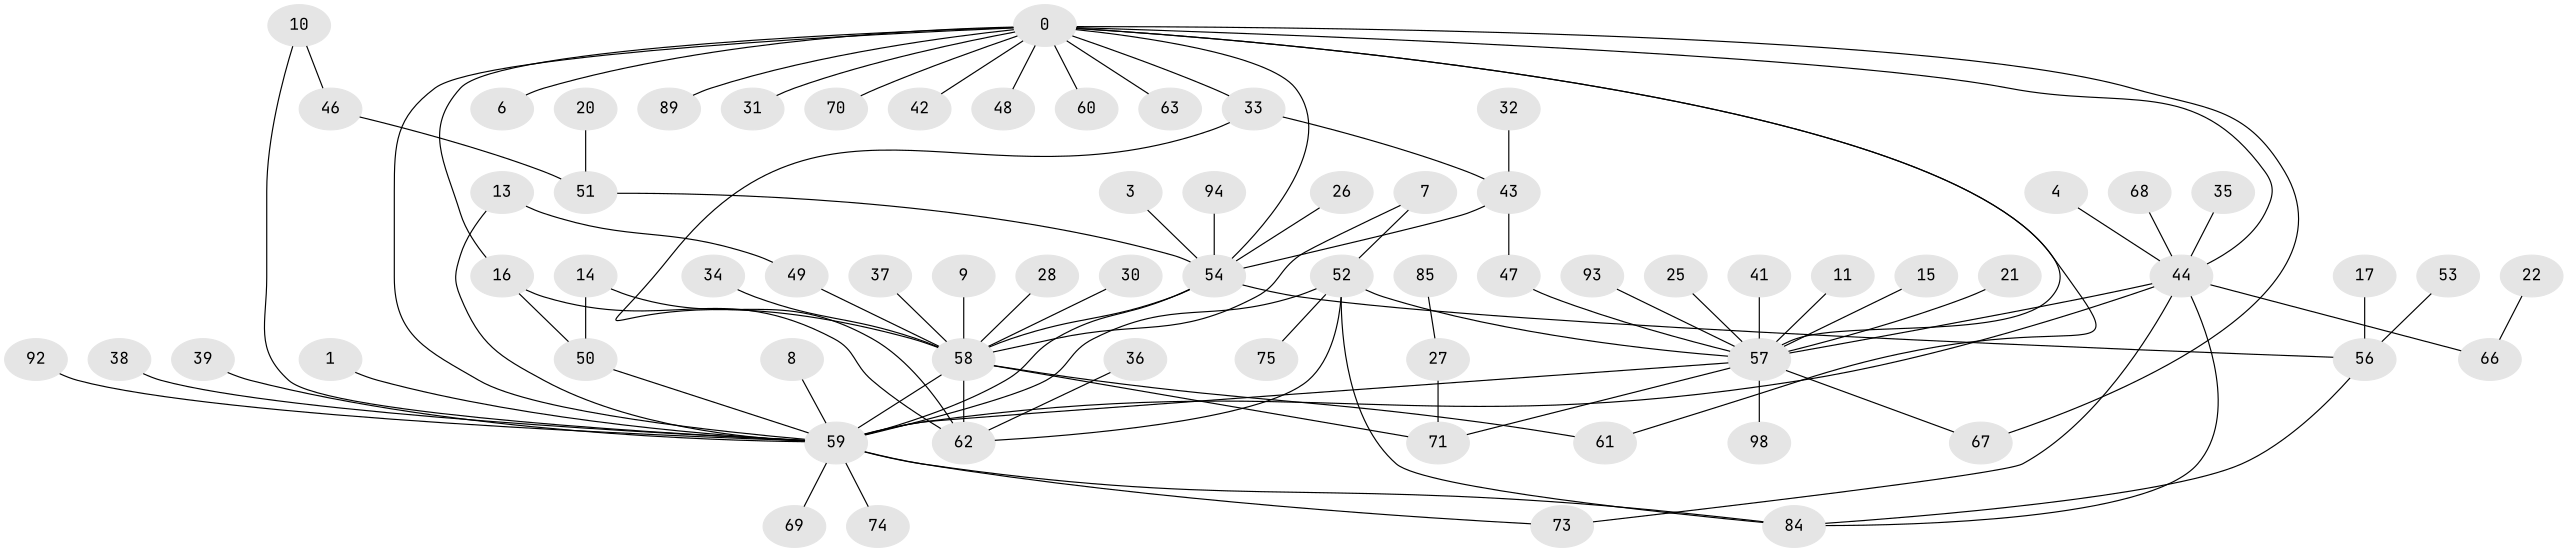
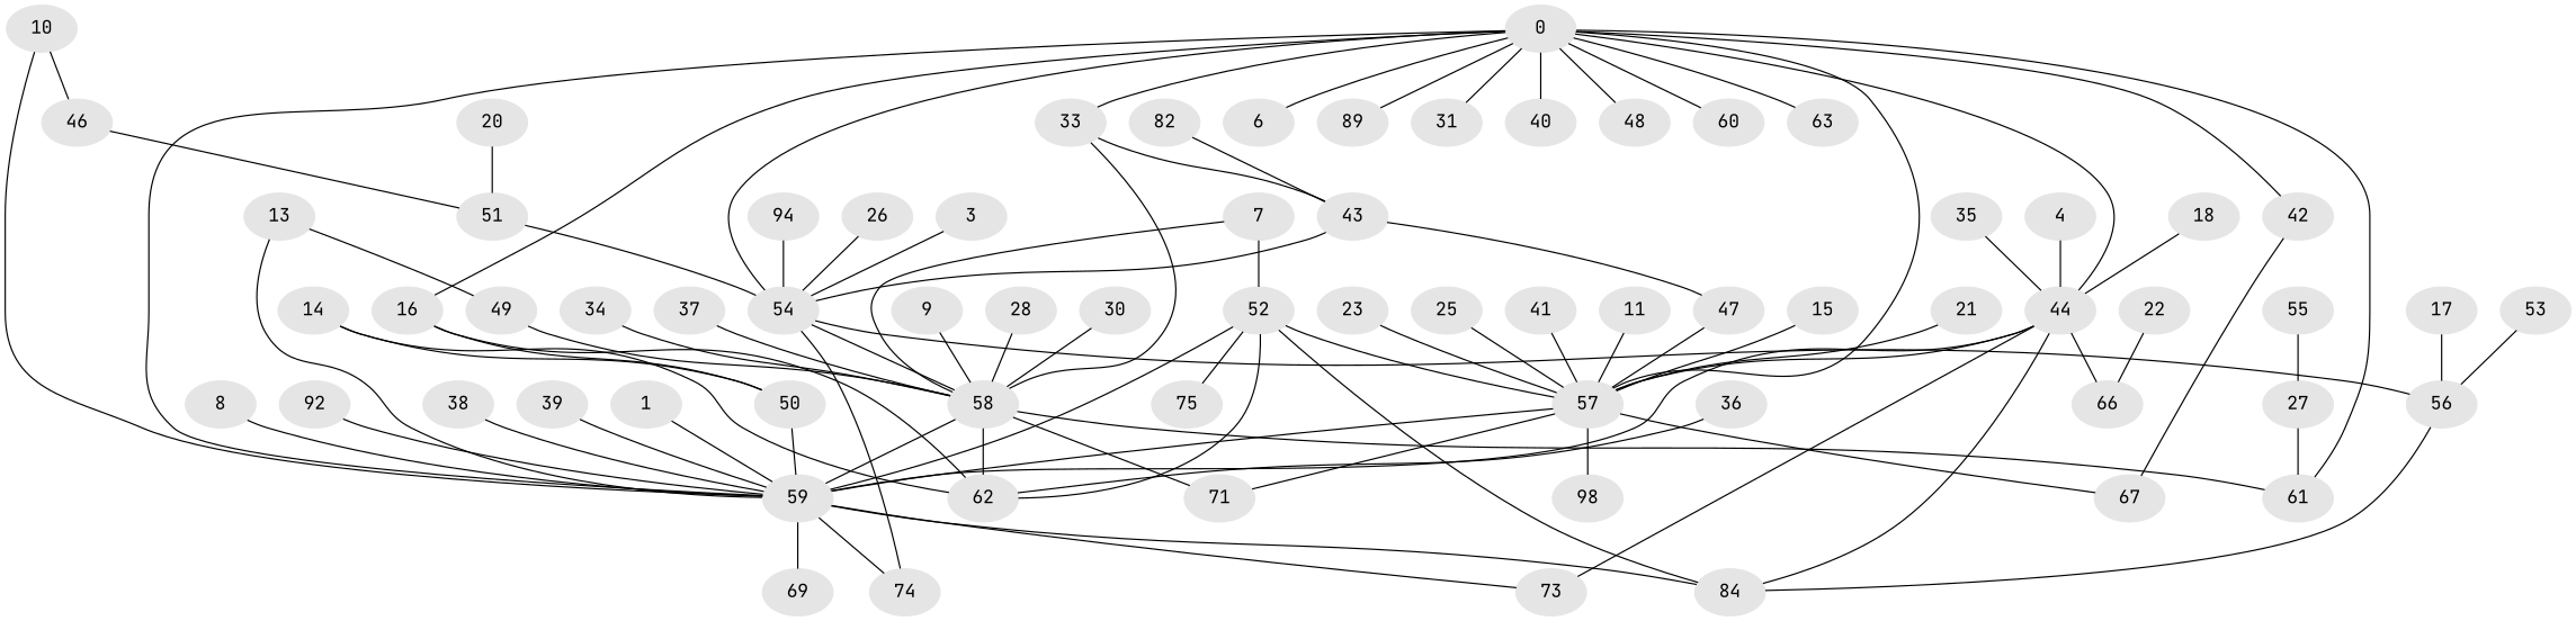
  graph {
    fontname="JetBrains Mono"
    node [color=gray90 fontname="JetBrains Mono" style=filled]
    edge [fontname="JetBrains Mono" weight=1.0]
    1
    59
    n3 [label=84]
    73
    69
    74
    3
    54
    58
    56
    4
    44
    57
    66
    n15 [label=0]
    6
    16
    n18 [label=89]
    31
    33
-   40 [label=70]
+   40
    42
    48
    60
    61
    63
    67
    50
    62
    43
    71
    n32 [label=98]
    7
    52
    51
    n36 [label=75]
    8
    9
    10
    46
    11
    n42 [label=92]
    13
    49
    14
    15
    17
-   18 [label=68]
+   18
    20
    21
    22
-   23 [label=93]
+   23
    n53 [label=94]
    25
    26
    27
    28
    30
-   32
+   32 [label=82]
    47
    34
    35
    36
    37
    38
    39
    41
    53
-   55 [label=85]
+   55
    1 -- 59
    59 -- n3
    59 -- 73
    59 -- 69
    59 -- 74
    3 -- 54
-   54 -- 59
+   54 -- 74
    54 -- 58
    54 -- 56
    58 -- 59 [weight=2.0]
    58 -- 61
    58 -- 62
    58 -- 71
    56 -- n3
    4 -- 44
    44 -- 59 [weight=2.0]
    44 -- n3
    44 -- 73
    44 -- 57
    44 -- 66
    57 -- 59
    57 -- 67
    57 -- 71
    57 -- n32
    n15 -- 59
    n15 -- 54
    n15 -- 44
    n15 -- 57
    n15 -- 6
    n15 -- 16
    n15 -- n18
    n15 -- 31
    n15 -- 33
    n15 -- 40
    n15 -- 42
    n15 -- 48
    n15 -- 60
    n15 -- 61
    n15 -- 63
-   n15 -- 67
+   42 -- 67
    16 -- 50
    16 -- 62
    33 -- 58
    33 -- 43
    50 -- 59
    43 -- 54
    43 -- 47
    7 -- 58
    7 -- 52
    52 -- 59
    52 -- n3
    52 -- 57
    52 -- 62
    52 -- n36
    51 -- 54
    8 -- 59
    9 -- 58
    10 -- 59
    10 -- 46
    46 -- 51
    11 -- 57
    n42 -- 59
    13 -- 59
    13 -- 49
    49 -- 58
    14 -- 50
    14 -- 62
    15 -- 57
    17 -- 56
    18 -- 44
    20 -- 51
    21 -- 57
    22 -- 66
    23 -- 57
    n53 -- 54
    25 -- 57
    26 -- 54
-   27 -- 71
+   27 -- 61
    28 -- 58
    30 -- 58
    32 -- 43
    47 -- 57
    34 -- 58
    35 -- 44
    36 -- 62
    37 -- 58
    38 -- 59
    39 -- 59
    41 -- 57
    53 -- 56
    55 -- 27
  }
